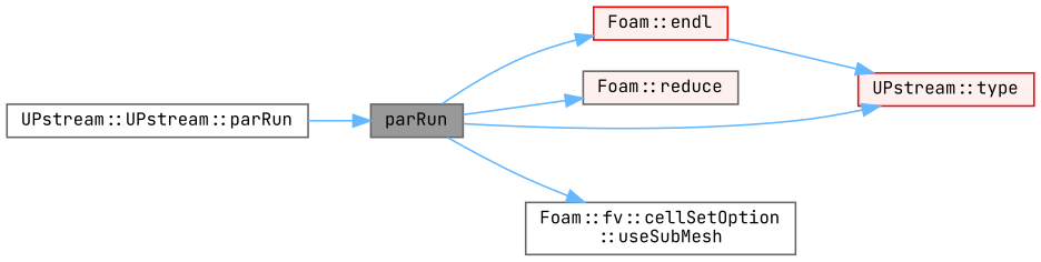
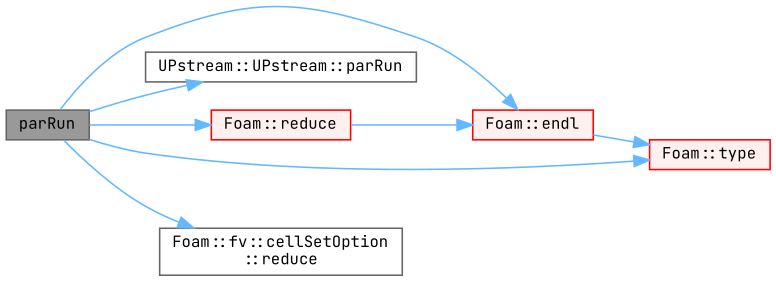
  digraph {
    fontname="JetBrains Mono"
    rankdir=LR
    node [color=red fillcolor="#FFF0F0" fontname="JetBrains Mono" fontsize=10 shape=box style=filled]
    edge [color=steelblue1 fontname="JetBrains Mono" fontsize=10 labelfontname=Helvetica labelfontsize=10 style=solid]
    n1 [color=gray40 fillcolor=grey60 fontcolor=black height=0.2 label=parRun width=0.4]
    n2 [height=0.2 label="Foam::endl" width=0.4]
    n3 [color=grey40 fillcolor=white height=0.2 label="UPstream::UPstream::parRun" width=0.4]
-   n4 [color=grey40 height=0.2 label="Foam::reduce" width=0.4]
-   n5 [height=0.2 label="UPstream::type" width=0.4]
-   n6 [color=grey40 fillcolor=white height=0.2 label="Foam::fv::cellSetOption\l::useSubMesh" width=0.4]
+   n4 [height=0.2 label="Foam::reduce" width=0.4]
+   n5 [height=0.2 label="Foam::type" width=0.4]
+   n6 [color=grey40 fillcolor=white height=0.2 label="Foam::fv::cellSetOption\l::reduce" width=0.4]
    n1 -> n2
-   n3 -> n1
+   n1 -> n3
    n1 -> n4
    n1 -> n5
    n1 -> n6
    n2 -> n5
+   n4 -> n2
  }
